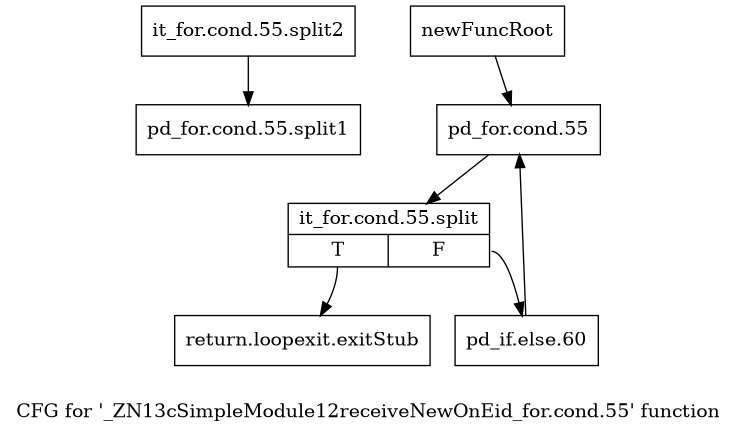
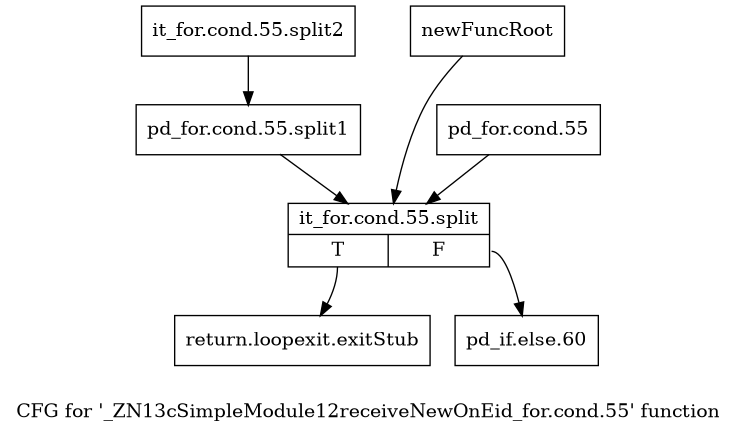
  digraph {
    label="CFG for '_ZN13cSimpleModule12receiveNewOnEid_for.cond.55' function"
    node [shape=record]
    n1 [label="{newFuncRoot}"]
    n2 [label="{pd_for.cond.55}"]
    n3 [label="{it_for.cond.55.split|{<s0>T|<s1>F}}"]
    n4 [label="{it_for.cond.55.split2}"]
    n5 [label="{pd_for.cond.55.split1}"]
    n6 [label="{return.loopexit.exitStub}"]
    n7 [label="{pd_if.else.60}"]
-   n1 -> n2
+   n1 -> n3
    n2 -> n3
    n3 -> n6 [tailport=s0]
    n3 -> n7 [tailport=s1]
    n4 -> n5
-   n7 -> n2
+   n5 -> n3
  }
